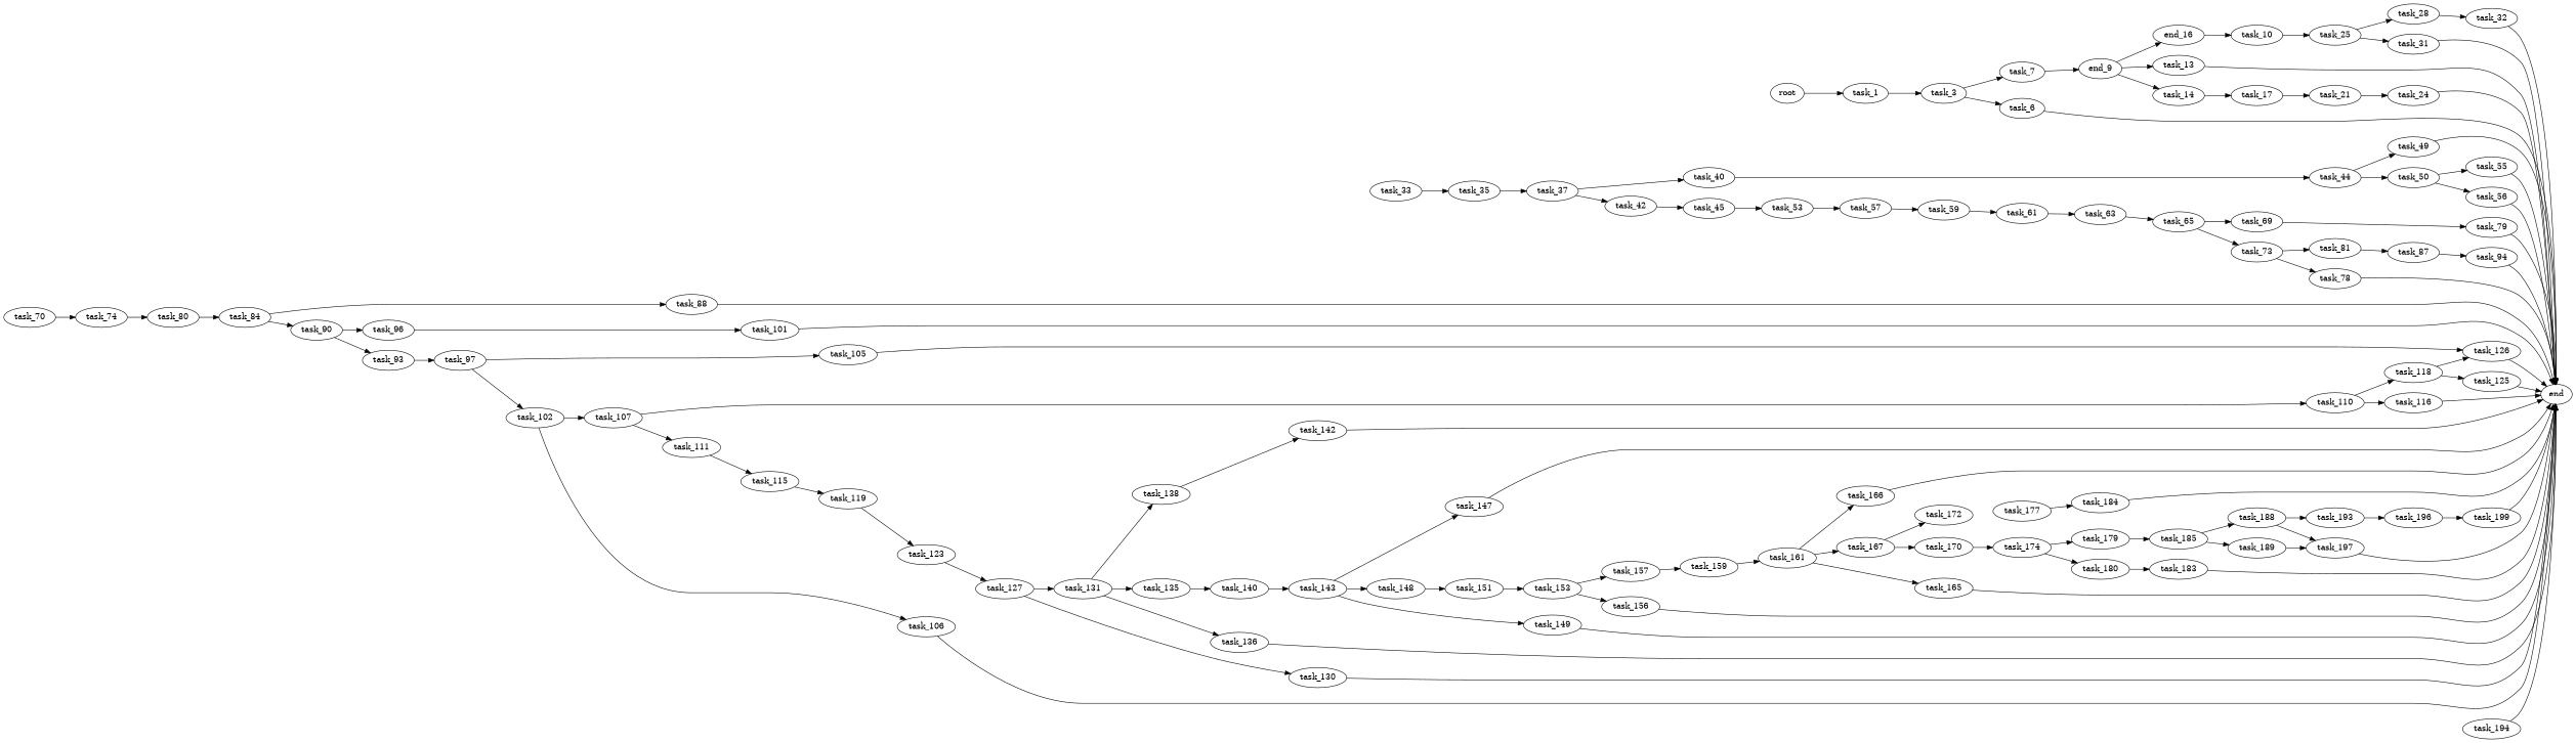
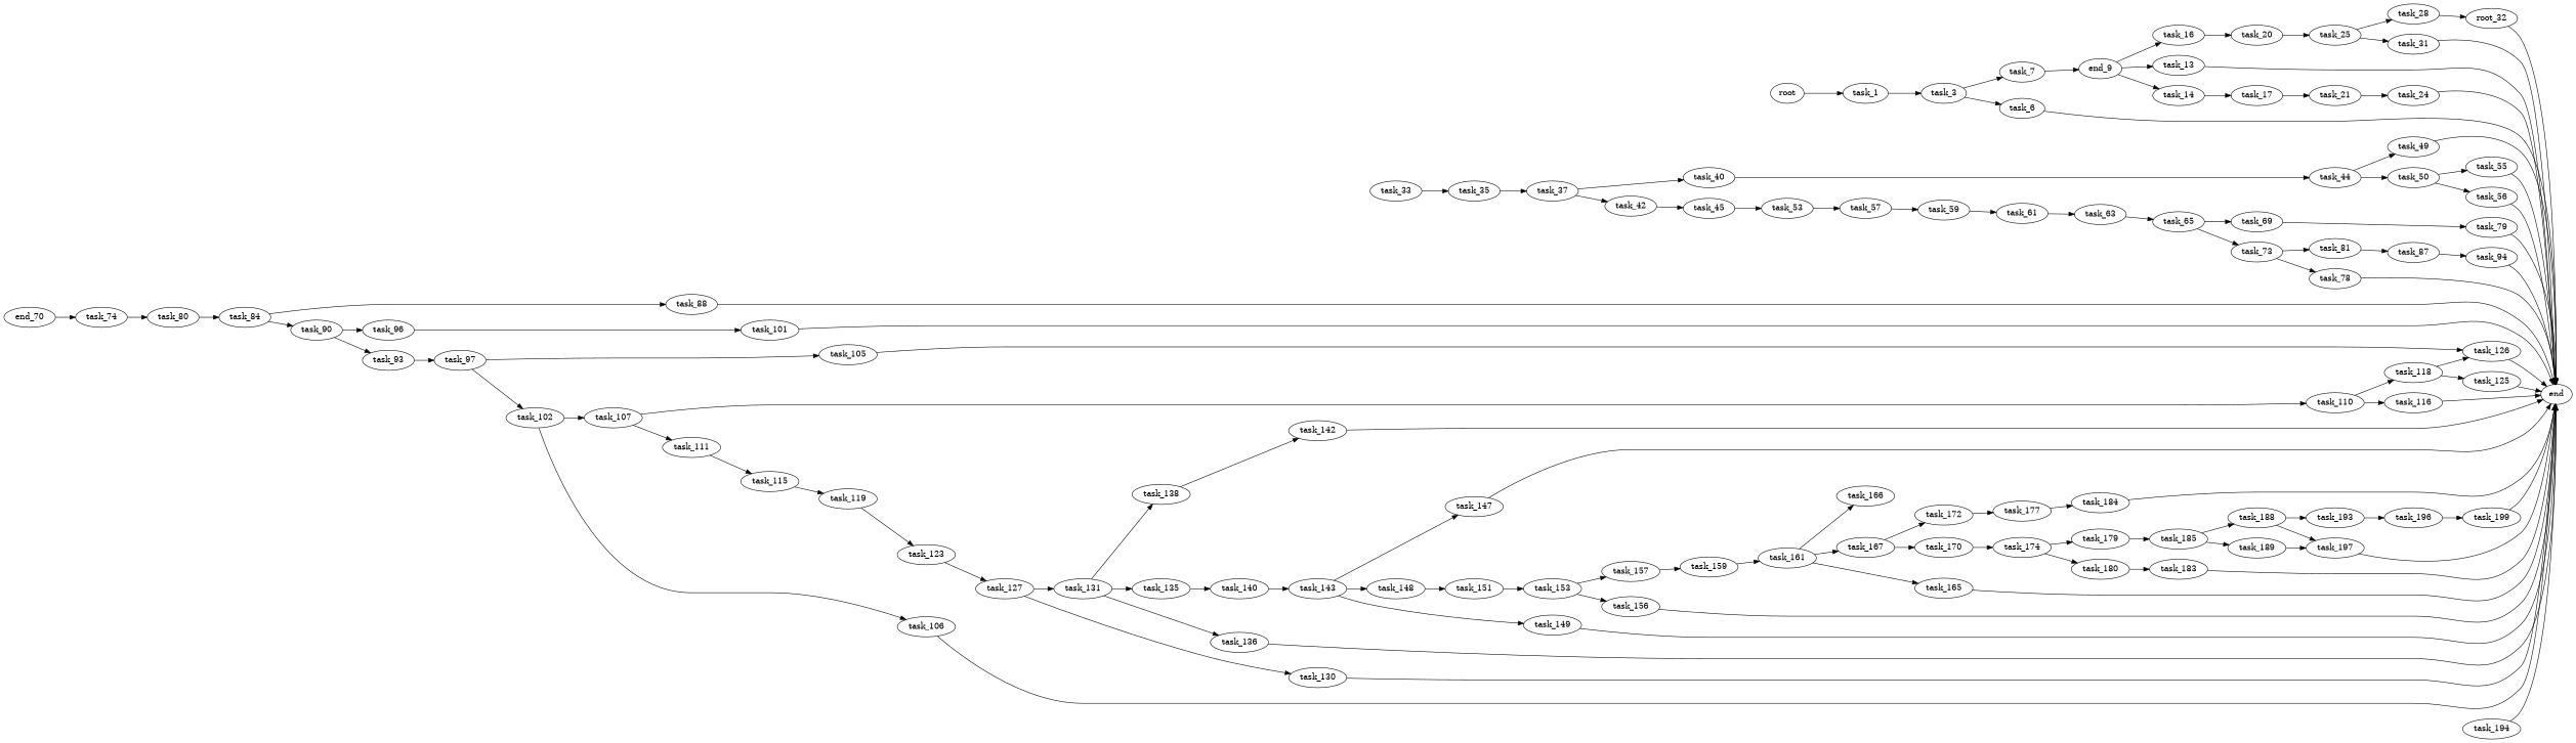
  digraph {
    rankdir=LR
    root
    task_1
    task_3
    task_6
    task_7
    end
    n7 [label=end_9]
    task_13
    task_14
-   task_16 [label=end_16]
+   task_16
    task_17
-   task_20 [label=task_10]
+   task_20
    task_21
    task_25
    task_24
    task_28
    task_31
-   task_32
+   task_32 [label=root_32]
    task_33
    task_35
    task_37
    task_40
    task_42
    task_44
    task_45
    task_49
    task_50
    task_53
    task_55
    task_56
    task_57
    task_59
    task_61
    task_63
    task_65
    task_69
    task_73
    task_79
-   task_70
+   task_70 [label=end_70]
    task_74
    task_78
    task_81
    task_80
    task_87
    task_84
    task_88
    task_90
    task_94
    task_93
    task_96
    task_97
    task_101
    task_102
    task_105
    task_106
    task_107
    task_126
    task_110
    task_111
    task_116
    task_118
    task_115
    task_125
    task_119
    task_123
    task_127
    task_130
    task_131
    task_135
    task_136
    task_138
    task_140
    task_142
    task_143
    task_147
    task_148
    task_149
    task_151
    task_153
    task_156
    task_157
    task_159
    task_161
    task_165
    task_166
    task_167
    task_170
    task_172
    task_174
    task_177
    task_179
    task_180
    task_184
    task_185
    task_183
    task_188
    task_189
    task_193
    task_197
    task_196
    task_194
    task_199
    root -> task_1
    task_1 -> task_3
    task_3 -> task_6
    task_3 -> task_7
    task_6 -> end
    task_7 -> n7
    n7 -> task_13
    n7 -> task_14
    n7 -> task_16
    task_13 -> end
    task_14 -> task_17
    task_16 -> task_20
    task_17 -> task_21
    task_20 -> task_25
    task_21 -> task_24
    task_25 -> task_28
    task_25 -> task_31
    task_24 -> end
    task_28 -> task_32
    task_31 -> end
    task_32 -> end
    task_33 -> task_35
    task_35 -> task_37
    task_37 -> task_40
    task_37 -> task_42
    task_40 -> task_44
    task_42 -> task_45
    task_44 -> task_49
    task_44 -> task_50
    task_45 -> task_53
    task_49 -> end
    task_50 -> task_55
    task_50 -> task_56
    task_53 -> task_57
    task_55 -> end
    task_56 -> end
    task_57 -> task_59
    task_59 -> task_61
    task_61 -> task_63
    task_63 -> task_65
    task_65 -> task_69
    task_65 -> task_73
    task_69 -> task_79
    task_73 -> task_78
    task_73 -> task_81
    task_79 -> end
    task_70 -> task_74
    task_74 -> task_80
    task_78 -> end
    task_81 -> task_87
    task_80 -> task_84
    task_87 -> task_94
    task_84 -> task_88
    task_84 -> task_90
    task_88 -> end
    task_90 -> task_93
    task_90 -> task_96
    task_94 -> end
    task_93 -> task_97
    task_96 -> task_101
    task_97 -> task_102
    task_97 -> task_105
    task_101 -> end
    task_102 -> task_106
    task_102 -> task_107
    task_105 -> task_126
    task_106 -> end
    task_107 -> task_110
    task_107 -> task_111
    task_126 -> end
    task_110 -> task_116
    task_110 -> task_118
    task_111 -> task_115
    task_116 -> end
    task_118 -> task_126
    task_118 -> task_125
    task_115 -> task_119
    task_125 -> end
    task_119 -> task_123
    task_123 -> task_127
    task_127 -> task_130
    task_127 -> task_131
    task_130 -> end
    task_131 -> task_135
    task_131 -> task_136
    task_131 -> task_138
    task_135 -> task_140
    task_136 -> end
    task_138 -> task_142
    task_140 -> task_143
    task_142 -> end
    task_143 -> task_147
    task_143 -> task_148
    task_143 -> task_149
    task_147 -> end
    task_148 -> task_151
    task_149 -> end
    task_151 -> task_153
    task_153 -> task_156
    task_153 -> task_157
    task_156 -> end
    task_157 -> task_159
    task_159 -> task_161
    task_161 -> task_165
    task_161 -> task_166
    task_161 -> task_167
    task_165 -> end
-   task_166 -> end
    task_167 -> task_170
    task_167 -> task_172
    task_170 -> task_174
+   task_172 -> task_177
    task_174 -> task_179
    task_174 -> task_180
    task_177 -> task_184
    task_179 -> task_185
    task_180 -> task_183
    task_184 -> end
    task_185 -> task_188
    task_185 -> task_189
    task_183 -> end
    task_188 -> task_193
    task_188 -> task_197
    task_189 -> task_197
    task_193 -> task_196
    task_197 -> end
    task_196 -> task_199
    task_194 -> end
    task_199 -> end
  }
